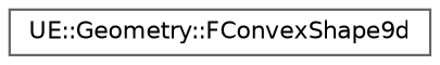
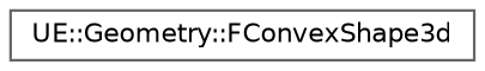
  digraph {
    rankdir=LR
-   n1 [color=grey40 fillcolor=white fontname=Helvetica fontsize=10 height=0.2 label="UE::Geometry::FConvexShape9d" shape=box style=filled width=0.4]
+   n1 [color=grey40 fillcolor=white fontname=Helvetica fontsize=10 height=0.2 label="UE::Geometry::FConvexShape3d" shape=box style=filled width=0.4]
  }
